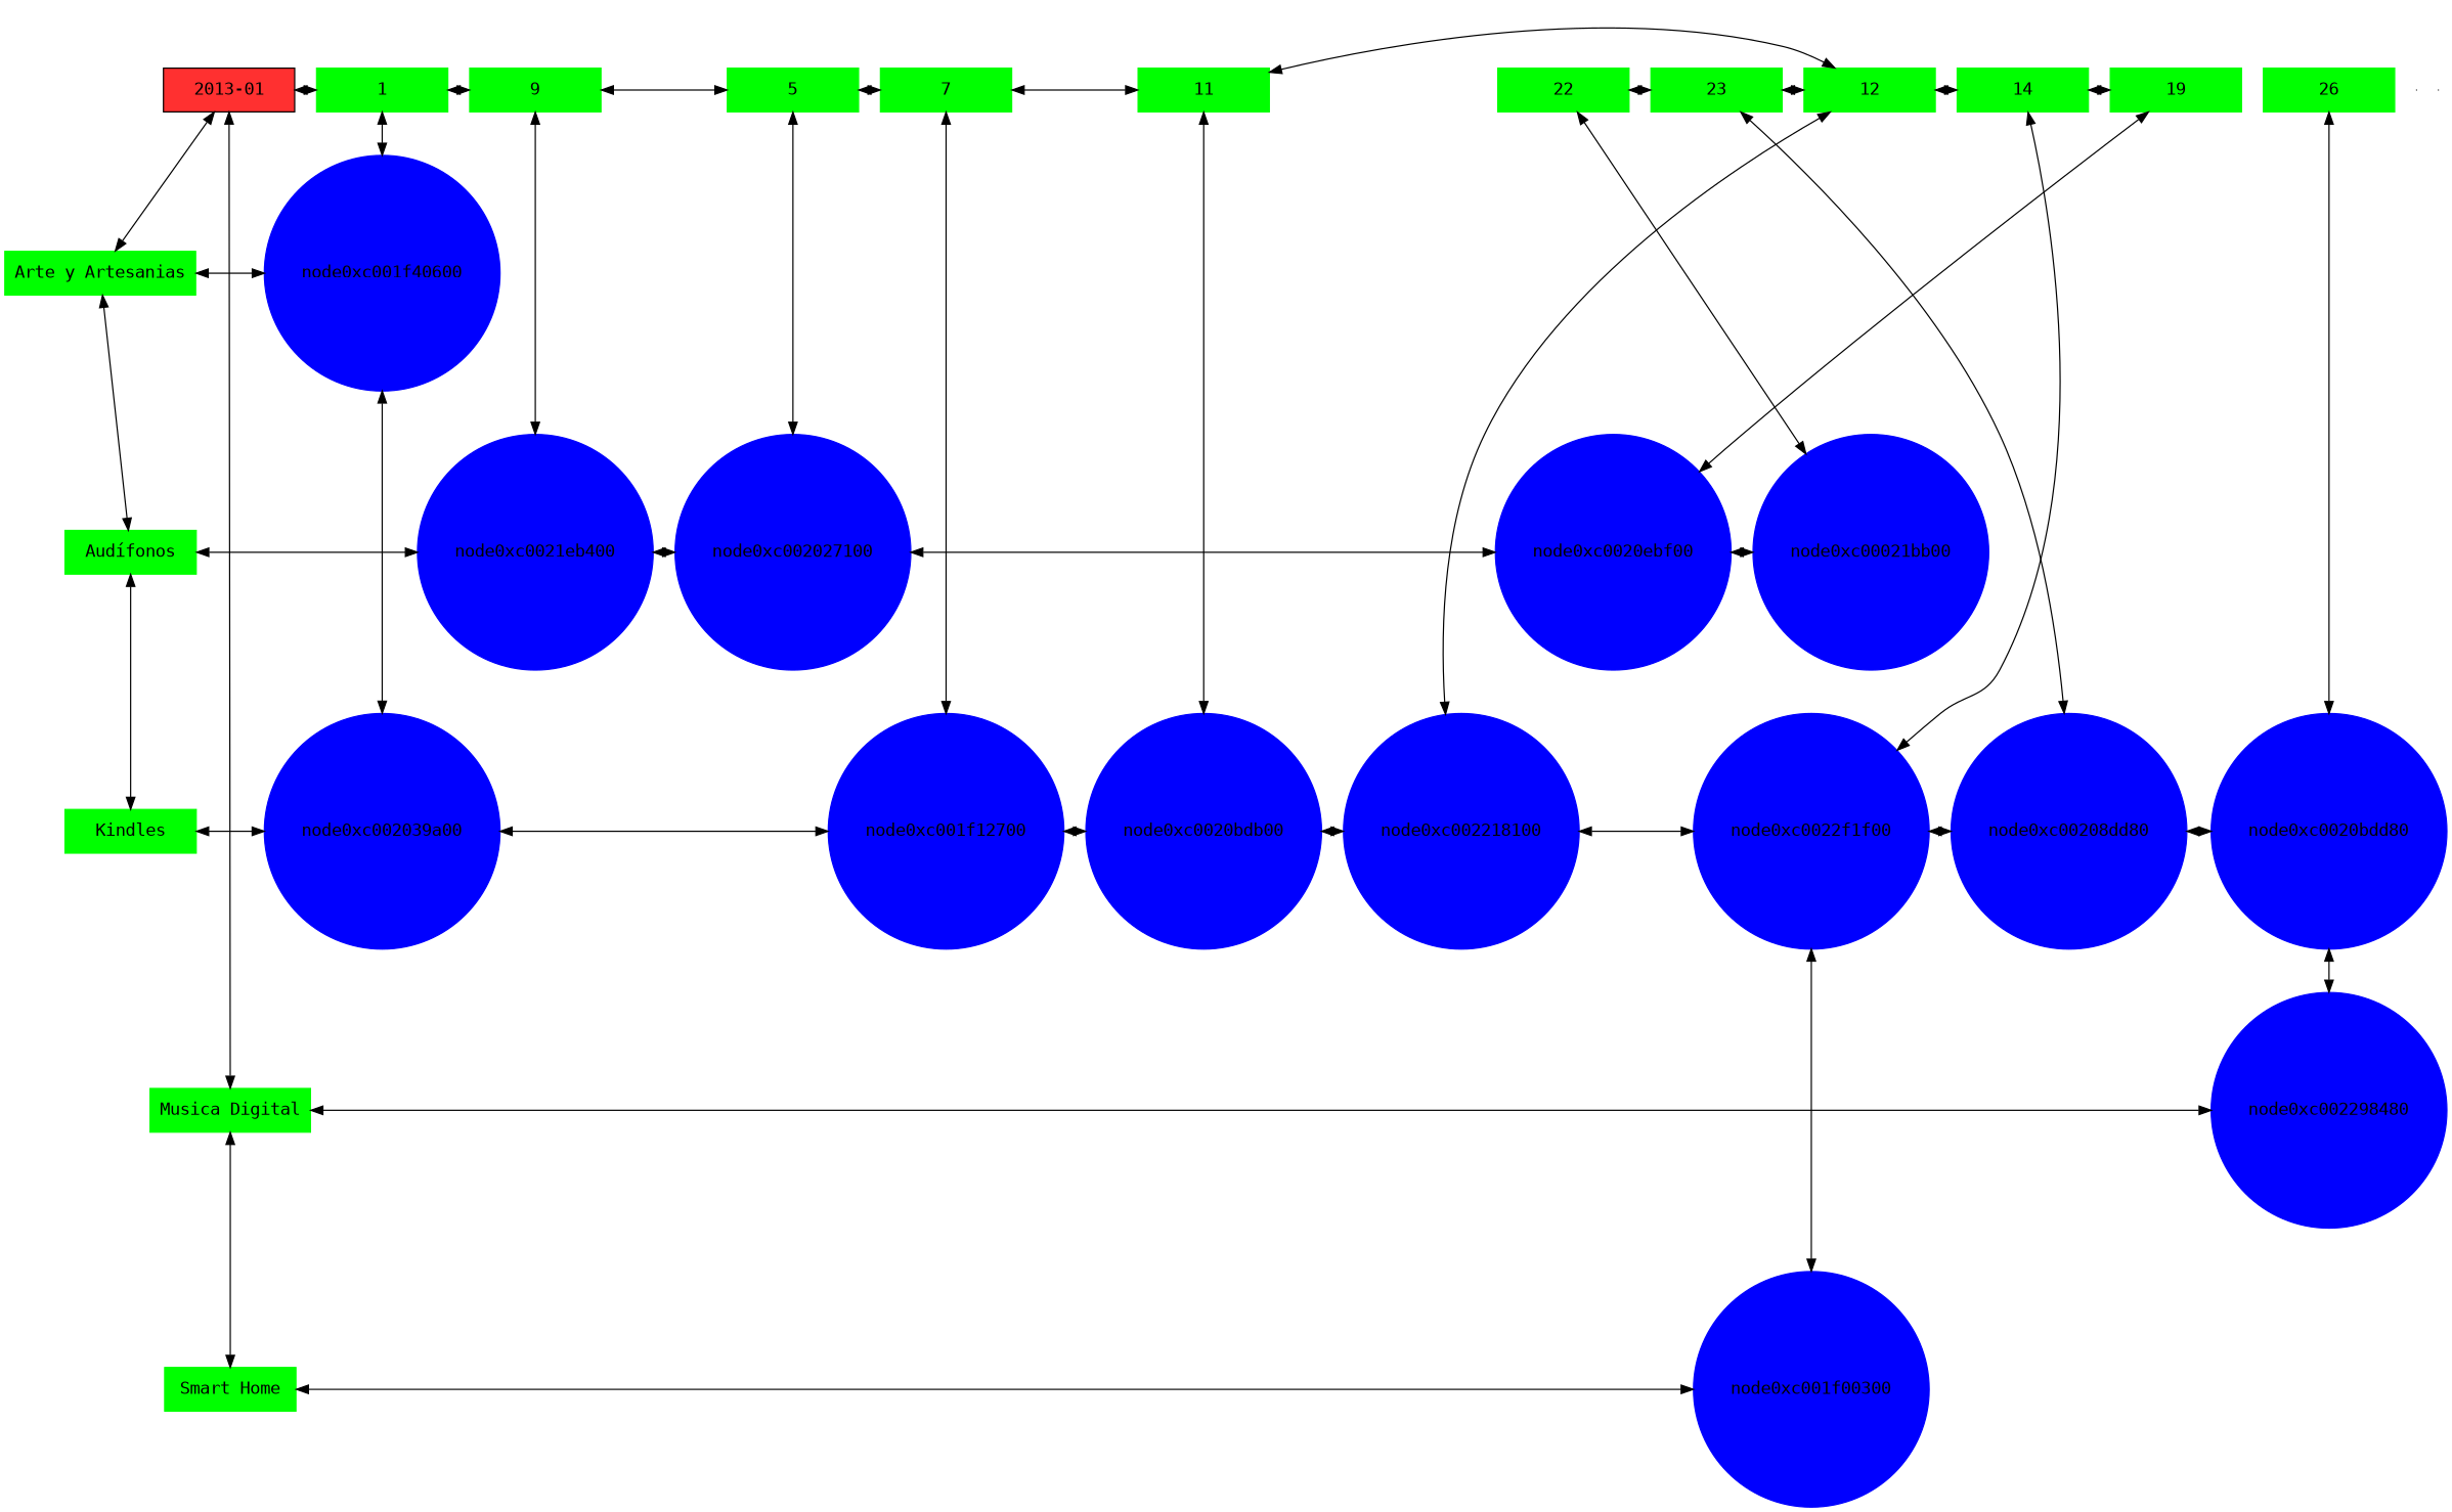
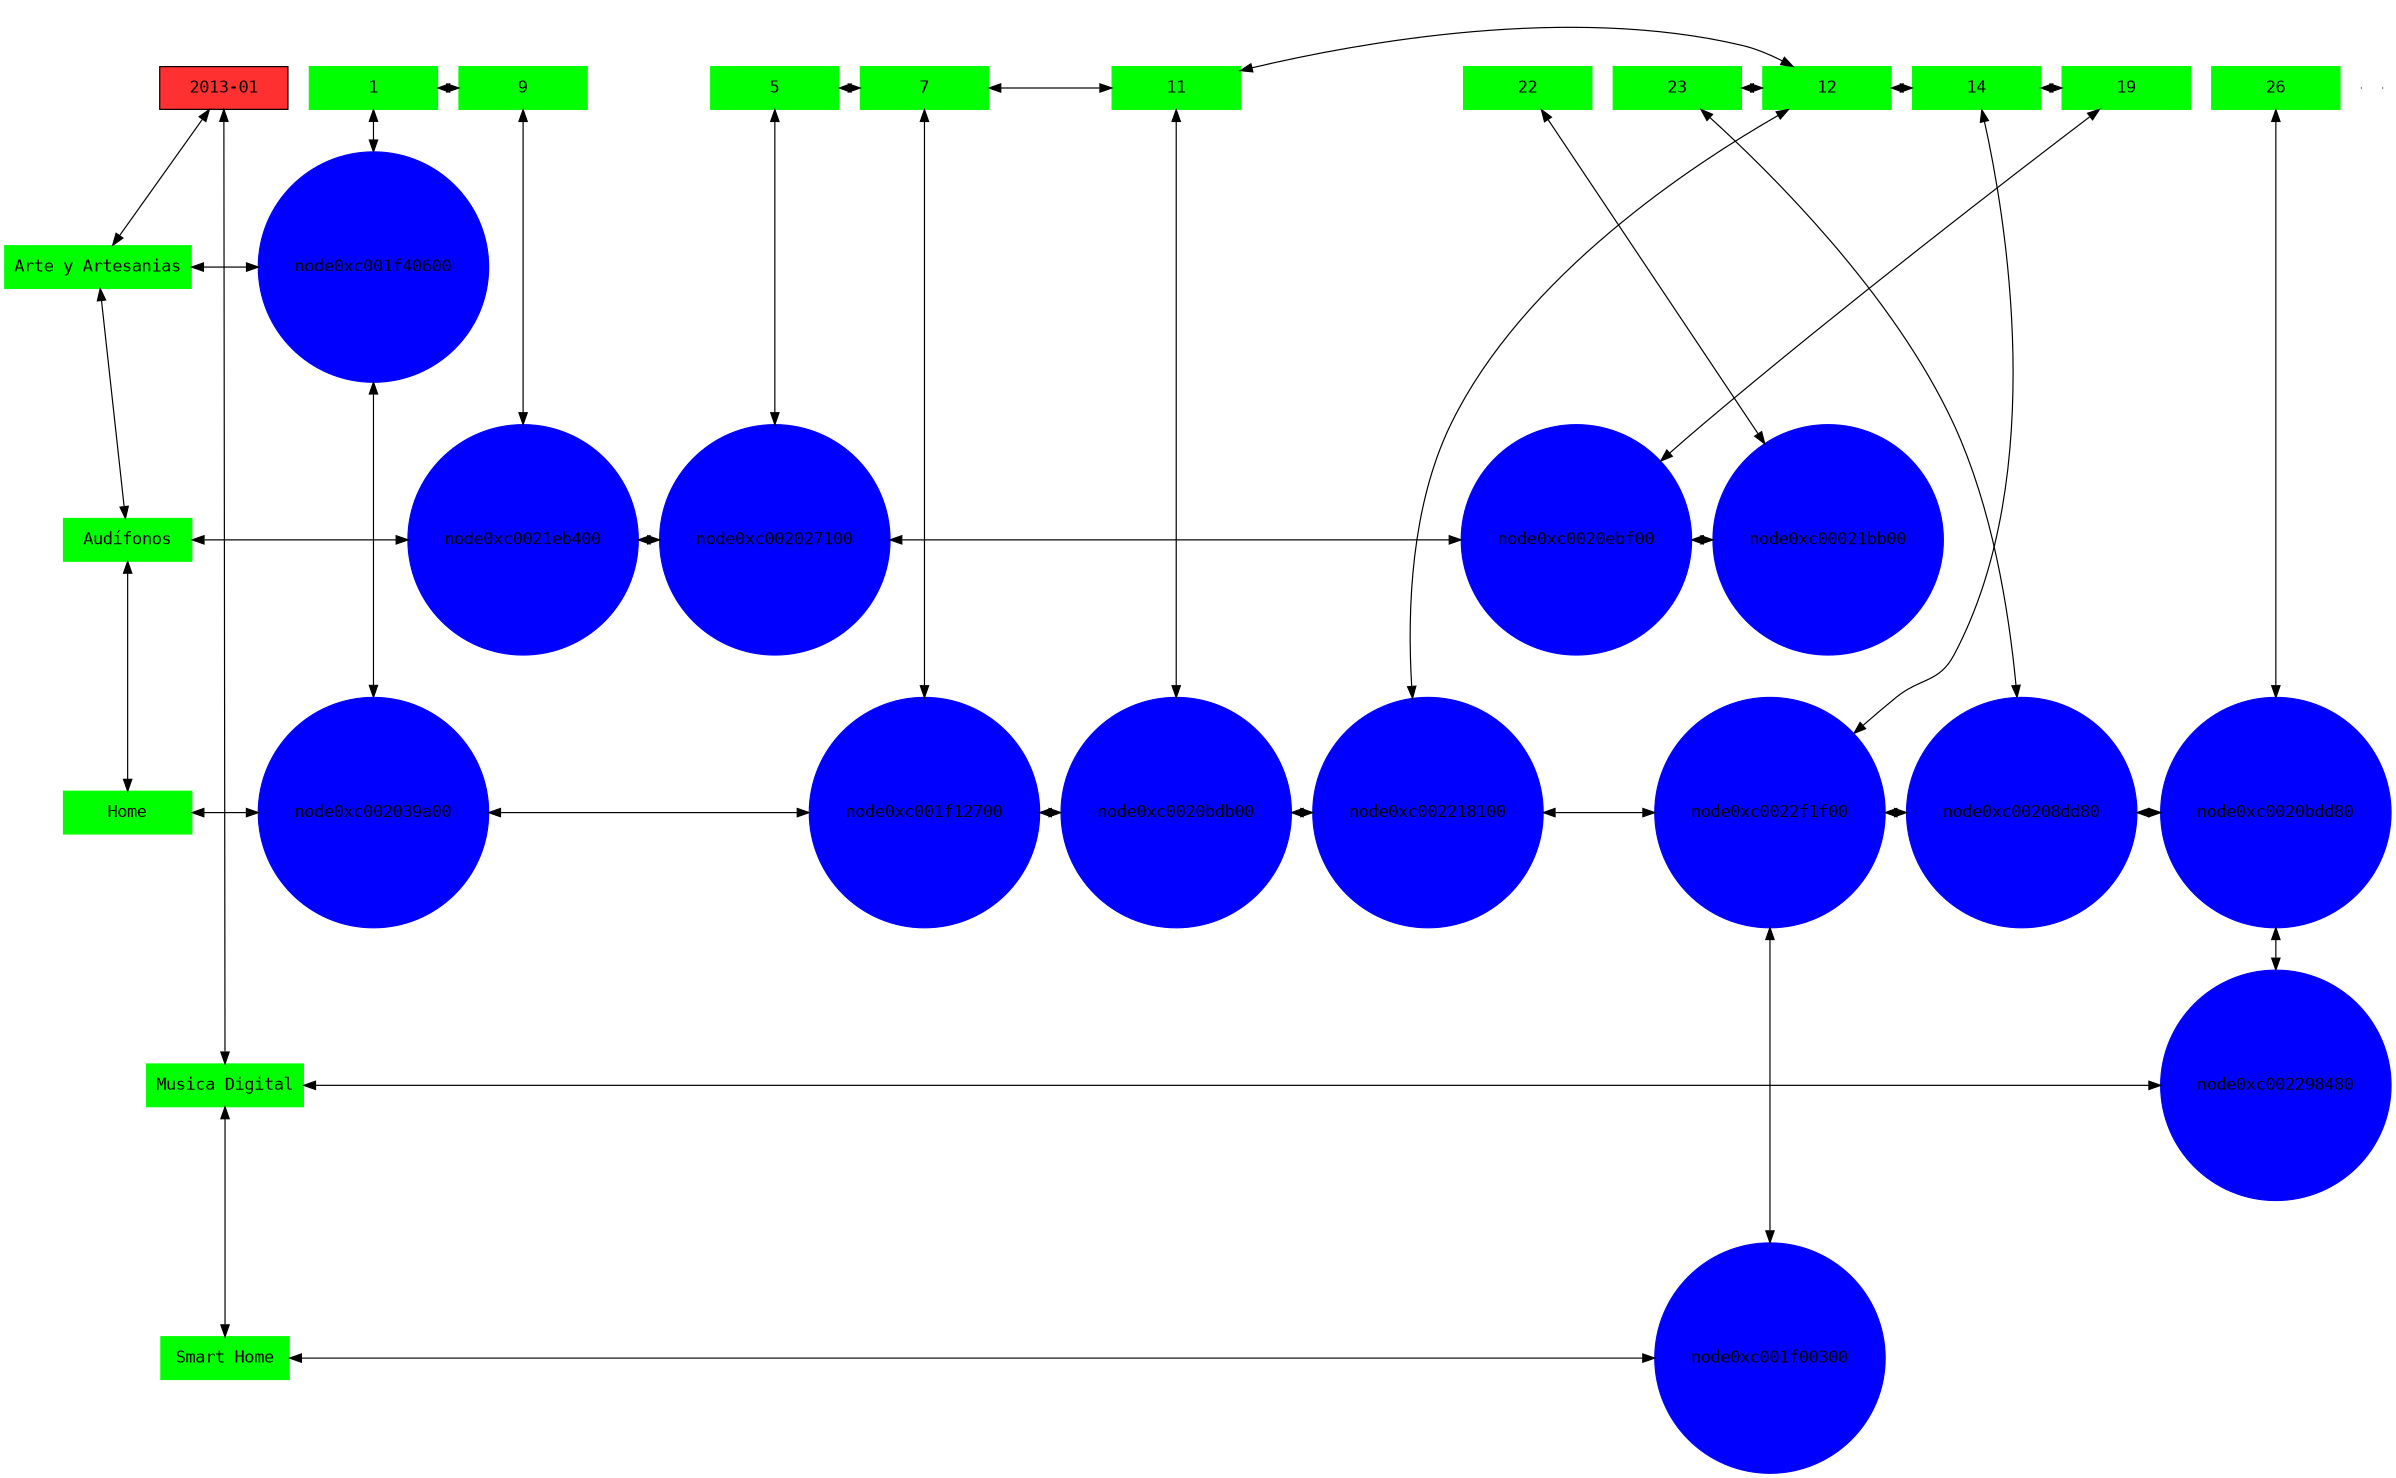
  digraph {
    fontname="DejaVu Sans Mono"
    node [fontname="DejaVu Sans Mono" group=1 shape=box style=filled color=green]
    edge [dir=both fontname="DejaVu Sans Mono"]
    n1 [fillcolor=firebrick1 label="2013-01" width=1.5 color=""]
    n2 [label=1 width=1.5]
    node0xc001f12700 [color=blue group=7 shape=circle width=0.5]
    node0xc0020bdb00 [color=blue group=11 shape=circle width=0.5]
    n5 [group=2 label=9 width=1.5]
    n6 [group=5 label=5 width=1.5]
    n7 [group=7 label=7 width=1.5]
    n8 [group=11 label=11 width=1.5]
    n9 [group=12 label=12 width=1.5]
    n10 [group=14 label=14 width=1.5]
    n11 [group=19 label=19 width=1.5]
    n12 [group=22 label=22 width=1.5]
    n13 [group=23 label=23 width=1.5]
    n14 [group=26 label=26 width=1.5]
    n15 [label="Arte y Artesanias" width=1.5]
    node0xc001f40600 [color=blue shape=circle width=0.5]
    n17 [label="Audífonos" width=1.5]
    node0xc0021eb400 [color=blue group=2 shape=circle width=0.5]
    node0xc002027100 [color=blue group=5 shape=circle width=0.5]
    node0xc0020ebf00 [color=blue group=19 shape=circle width=0.5]
    node0xc00021bb00 [color=blue group=22 shape=circle width=0.5]
-   n22 [label=Kindles width=1.5]
+   n22 [label=Home width=1.5]
    node0xc002039a00 [color=blue shape=circle width=0.5]
    node0xc002218100 [color=blue group=12 shape=circle width=0.5]
    node0xc0022f1f00 [color=blue group=14 shape=circle width=0.5]
    node0xc00208dd80 [color=blue group=23 shape=circle width=0.5]
    node0xc0020bdd80 [color=blue group=26 shape=circle width=0.5]
    n28 [label="Musica Digital" width=1.5]
    node0xc002298480 [color=blue group=26 shape=circle width=0.5]
    n30 [label="Smart Home" width=1.5]
    node0xc001f00300 [color=blue group=14 shape=circle width=0.5]
    e0 [shape=point width=0 group="" style="" color=""]
    e1 [shape=point width=0 group="" style="" color=""]
    subgraph sub_1 {
      rank=same
      n1
      n2
    }
    subgraph sub_2 {
      rank=same
      node0xc001f12700
      node0xc0020bdb00
    }
    subgraph sub_3 {
      rank=same
      n2
      n5
    }
    subgraph sub_4 {
      rank=same
      n5
      n6
    }
    subgraph sub_5 {
      rank=same
      n6
      n7
    }
    subgraph sub_6 {
      rank=same
      n7
      n8
    }
    subgraph sub_7 {
      rank=same
      n8
      n9
    }
    subgraph sub_8 {
      rank=same
      n9
      n10
    }
    subgraph sub_9 {
      rank=same
      n10
      n11
    }
    subgraph sub_10 {
      rank=same
      n11
      n12
    }
    subgraph sub_11 {
      rank=same
      n12
      n13
    }
    subgraph sub_12 {
      rank=same
      n13
      n14
    }
    subgraph sub_13 {
      rank=same
      n15
      node0xc001f40600
    }
    subgraph sub_14 {
      rank=same
      n17
      node0xc0021eb400
    }
    subgraph sub_15 {
      rank=same
      node0xc0021eb400
      node0xc002027100
    }
    subgraph sub_16 {
      rank=same
      node0xc002027100
      node0xc0020ebf00
    }
    subgraph sub_17 {
      rank=same
      node0xc0020ebf00
      node0xc00021bb00
    }
    subgraph sub_18 {
      rank=same
      n22
      node0xc002039a00
    }
    subgraph sub_19 {
      rank=same
      node0xc001f12700
      node0xc002039a00
    }
    subgraph sub_20 {
      rank=same
      node0xc0020bdb00
      node0xc002218100
    }
    subgraph sub_21 {
      rank=same
      node0xc002218100
      node0xc0022f1f00
    }
    subgraph sub_22 {
      rank=same
      node0xc0022f1f00
      node0xc00208dd80
    }
    subgraph sub_23 {
      rank=same
      node0xc00208dd80
      node0xc0020bdd80
    }
    subgraph sub_24 {
      rank=same
      n28
      node0xc002298480
    }
    subgraph sub_25 {
      rank=same
      n30
      node0xc001f00300
    }
-   n1 -> n2
    n1 -> n15
    n1 -> n28
    n2 -> n5
    n2 -> node0xc001f40600
    node0xc001f12700 -> node0xc0020bdb00
    node0xc0020bdb00 -> node0xc002218100
-   n5 -> n6
    n5 -> node0xc0021eb400
    n6 -> n7
    n6 -> node0xc002027100
    n7 -> node0xc001f12700
    n7 -> n8
    n8 -> node0xc0020bdb00
    n8 -> n9
    n9 -> n10
    n9 -> node0xc002218100
    n10 -> n11
    n10 -> node0xc0022f1f00
    n11 -> node0xc0020ebf00
-   n12 -> n13
    n12 -> node0xc00021bb00
    n13 -> n9
    n13 -> node0xc00208dd80
    n14 -> node0xc0020bdd80
    n15 -> node0xc001f40600
    n15 -> n17
    node0xc001f40600 -> node0xc002039a00
    n17 -> node0xc0021eb400
    n17 -> n22
    node0xc0021eb400 -> node0xc002027100
    node0xc002027100 -> node0xc0020ebf00
    node0xc0020ebf00 -> node0xc00021bb00
    n22 -> node0xc002039a00
    node0xc002039a00 -> node0xc001f12700
    node0xc002218100 -> node0xc0022f1f00
    node0xc0022f1f00 -> node0xc00208dd80
    node0xc0022f1f00 -> node0xc001f00300
    node0xc00208dd80 -> node0xc0020bdd80
    node0xc0020bdd80 -> node0xc002298480
    n28 -> node0xc002298480
    n28 -> n30
    n30 -> node0xc001f00300
  }
